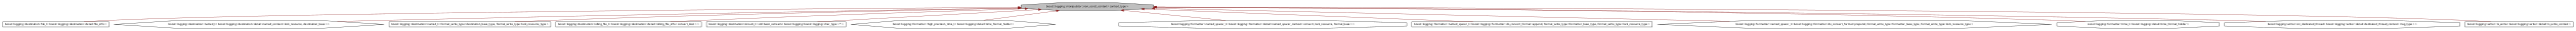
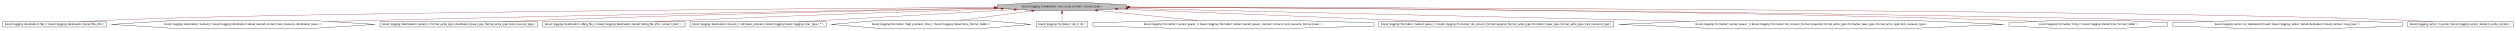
  digraph {
    rankdir=TB
    node [color=black fillcolor=white fontname="FreeSans.ttf" fontsize=10 shape=box style=filled]
    edge [color=firebrick4 dir=back fontname="FreeSans.ttf" fontsize=10 labelfontname="FreeSans.ttf" labelfontsize=10 style=solid]
    n1 [fillcolor=grey75 fontcolor=black height=0.2 label="boost::logging::manipulator::non_const_context\< context_type \>" shape=octagon width=0.4]
    n2 [height=0.2 label="boost::logging::destination::file_t\< boost::logging::destination::detail::file_info \>" width=0.4]
    n3 [height=0.2 label="boost::logging::destination::named_t\< boost::logging::destination::detail::named_context\< lock_resource, destination_base \> \>" shape=hexagon width=0.4]
    n4 [height=0.2 label="boost::logging::destination::named_t\< format_write_type::destination_base_type, format_write_type::lock_resource_type \>" width=0.4]
    n5 [height=0.2 label="boost::logging::destination::rolling_file_t\< boost::logging::destination::detail::rolling_file_info\< convert_dest \> \>" width=0.4]
    n6 [height=0.2 label="boost::logging::destination::stream_t\< std::basic_ostream\< boost::logging::boost::logging::char_type \> * \>" width=0.4]
    n7 [height=0.2 label="boost::logging::formatter::high_precision_time_t\< boost::logging::detail::time_format_holder \>" shape=hexagon width=0.4]
+   n8 [height=0.2 label="boost::logging::formatter::idx_t\< int \>" width=0.4]
    n9 [height=0.2 label="boost::logging::formatter::named_spacer_t\< boost::logging::formatter::detail::named_spacer_context\< convert, lock_resource, format_base \> \>" shape=octagon width=0.4]
    n10 [height=0.2 label="boost::logging::formatter::named_spacer_t\< boost::logging::formatter::do_convert_format::append, format_write_type::formatter_base_type, format_write_type::lock_resource_type \>" width=0.4]
    n11 [height=0.2 label="boost::logging::formatter::named_spacer_t\< boost::logging::formatter::do_convert_format::prepend, format_write_type::formatter_base_type, format_write_type::lock_resource_type \>" shape=hexagon width=0.4]
    n12 [height=0.2 label="boost::logging::formatter::time_t\< boost::logging::detail::time_format_holder \>" shape=octagon width=0.4]
    n13 [height=0.2 label="boost::logging::writer::on_dedicated_thread\< boost::logging::writer::detail::dedicated_thread_context\< msg_type \> \>" shape=octagon width=0.4]
    n14 [height=0.2 label="boost::logging::writer::ts_write\< boost::logging::writer::detail::ts_write_context \>" width=0.4]
    n1 -> n2
    n1 -> n3
    n1 -> n4
    n1 -> n5
    n1 -> n6
    n1 -> n7
+   n1 -> n8
    n1 -> n9
    n1 -> n10
    n1 -> n11
    n1 -> n12
    n1 -> n13
    n1 -> n14
  }
